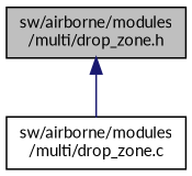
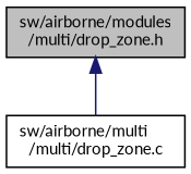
  digraph {
    fontname=Lato
    node [color=black fontname=Lato fontsize=10 shape=record style=filled]
    n1 [fillcolor=grey75 fontcolor=black height=0.2 label="sw/airborne/modules\l/multi/drop_zone.h" width=0.4]
-   n2 [fillcolor=white height=0.2 label="sw/airborne/modules\l/multi/drop_zone.c" width=0.4]
+   n2 [fillcolor=white height=0.2 label="sw/airborne/multi\l/multi/drop_zone.c" width=0.4]
    n1 -> n2 [color=midnightblue dir=back fontname=Lato fontsize=10 labelfontname=FreeSans labelfontsize=10 style=solid]
  }
